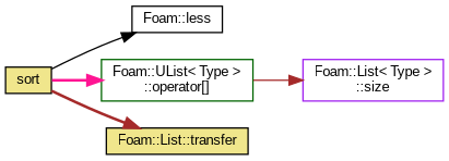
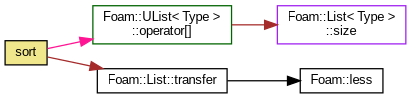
  digraph {
    fontname="Liberation Sans"
    rankdir=LR
    node [color=black fillcolor=white fontname="Liberation Sans" fontsize=10 shape=record style=filled]
    edge [color=brown fontname="Liberation Sans" fontsize=10 labelfontname=Helvetica labelfontsize=10 style=solid]
    n1 [fillcolor=khaki fontcolor=black height=0.2 label=sort width=0.4]
    n2 [height=0.2 label="Foam::less" width=0.4]
    n3 [color=darkgreen height=0.2 label="Foam::UList\< Type \>\l::operator[]" width=0.4]
-   n4 [fillcolor=khaki height=0.2 label="Foam::List::transfer" width=0.4]
+   n4 [height=0.2 label="Foam::List::transfer" width=0.4]
    n5 [color=purple height=0.2 label="Foam::List\< Type \>\l::size" width=0.4]
-   n1 -> n2 [color=black]
-   n1 -> n3 [color=deeppink style=bold]
-   n1 -> n4 [style=bold]
+   n4 -> n2 [color=black]
+   n1 -> n3 [color=deeppink]
+   n1 -> n4
    n3 -> n5
  }
